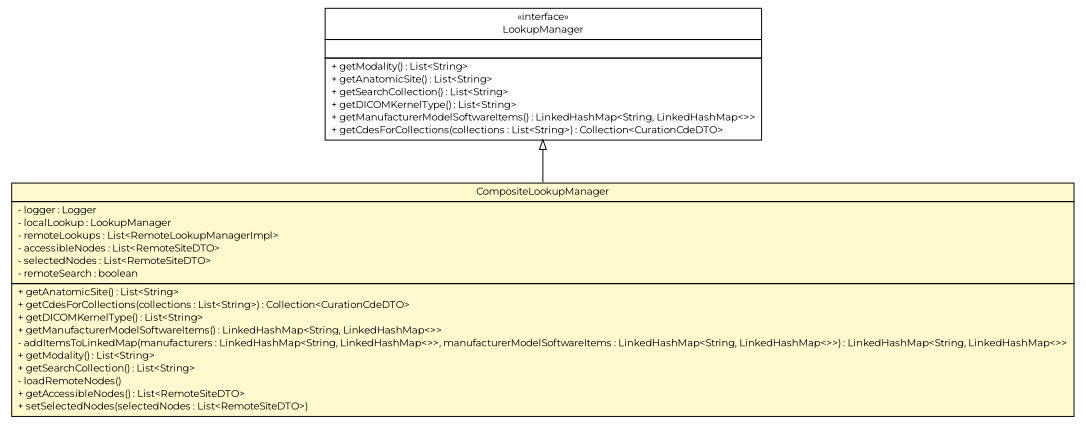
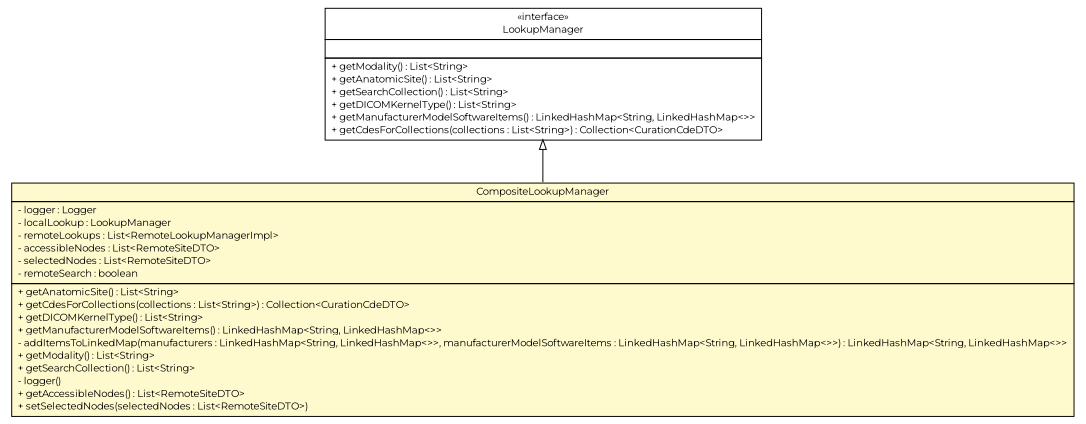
  digraph {
    fontname=Montserrat
    node [fontcolor=black fontname=Montserrat fontsize=10.0 shape=plaintext]
-   n1 [label=<<table border="0" cellborder="1" cellspacing="0" cellpadding="2" port="p" bgcolor="lemonChiffon" href="./CompositeLookupManager.html"> 		<tr><td><table border="0" cellspacing="0" cellpadding="1"> 			<tr><td> CompositeLookupManager </td></tr> 		</table></td></tr> 		<tr><td><table border="0" cellspacing="0" cellpadding="1"> 			<tr><td align="left"> - logger : Logger </td></tr> 			<tr><td align="left"> - localLookup : LookupManager </td></tr> 			<tr><td align="left"> - remoteLookups : List&lt;RemoteLookupManagerImpl&gt; </td></tr> 			<tr><td align="left"> - accessibleNodes : List&lt;RemoteSiteDTO&gt; </td></tr> 			<tr><td align="left"> - selectedNodes : List&lt;RemoteSiteDTO&gt; </td></tr> 			<tr><td align="left"> - remoteSearch : boolean </td></tr> 		</table></td></tr> 		<tr><td><table border="0" cellspacing="0" cellpadding="1"> 			<tr><td align="left"> + getAnatomicSite() : List&lt;String&gt; </td></tr> 			<tr><td align="left"> + getCdesForCollections(collections : List&lt;String&gt;) : Collection&lt;CurationCdeDTO&gt; </td></tr> 			<tr><td align="left"> + getDICOMKernelType() : List&lt;String&gt; </td></tr> 			<tr><td align="left"> + getManufacturerModelSoftwareItems() : LinkedHashMap&lt;String, LinkedHashMap&lt;&gt;&gt; </td></tr> 			<tr><td align="left"> - addItemsToLinkedMap(manufacturers : LinkedHashMap&lt;String, LinkedHashMap&lt;&gt;&gt;, manufacturerModelSoftwareItems : LinkedHashMap&lt;String, LinkedHashMap&lt;&gt;&gt;) : LinkedHashMap&lt;String, LinkedHashMap&lt;&gt;&gt; </td></tr> 			<tr><td align="left"> + getModality() : List&lt;String&gt; </td></tr> 			<tr><td align="left"> + getSearchCollection() : List&lt;String&gt; </td></tr> 			<tr><td align="left"> - loadRemoteNodes() </td></tr> 			<tr><td align="left"> + getAccessibleNodes() : List&lt;RemoteSiteDTO&gt; </td></tr> 			<tr><td align="left"> + setSelectedNodes(selectedNodes : List&lt;RemoteSiteDTO&gt;) </td></tr> 		</table></td></tr> 		</table>>]
+   n1 [label=<<table border="0" cellborder="1" cellspacing="0" cellpadding="2" port="p" bgcolor="lemonChiffon" href="./CompositeLookupManager.html"> 		<tr><td><table border="0" cellspacing="0" cellpadding="1"> 			<tr><td> CompositeLookupManager </td></tr> 		</table></td></tr> 		<tr><td><table border="0" cellspacing="0" cellpadding="1"> 			<tr><td align="left"> - logger : Logger </td></tr> 			<tr><td align="left"> - localLookup : LookupManager </td></tr> 			<tr><td align="left"> - remoteLookups : List&lt;RemoteLookupManagerImpl&gt; </td></tr> 			<tr><td align="left"> - accessibleNodes : List&lt;RemoteSiteDTO&gt; </td></tr> 			<tr><td align="left"> - selectedNodes : List&lt;RemoteSiteDTO&gt; </td></tr> 			<tr><td align="left"> - remoteSearch : boolean </td></tr> 		</table></td></tr> 		<tr><td><table border="0" cellspacing="0" cellpadding="1"> 			<tr><td align="left"> + getAnatomicSite() : List&lt;String&gt; </td></tr> 			<tr><td align="left"> + getCdesForCollections(collections : List&lt;String&gt;) : Collection&lt;CurationCdeDTO&gt; </td></tr> 			<tr><td align="left"> + getDICOMKernelType() : List&lt;String&gt; </td></tr> 			<tr><td align="left"> + getManufacturerModelSoftwareItems() : LinkedHashMap&lt;String, LinkedHashMap&lt;&gt;&gt; </td></tr> 			<tr><td align="left"> - addItemsToLinkedMap(manufacturers : LinkedHashMap&lt;String, LinkedHashMap&lt;&gt;&gt;, manufacturerModelSoftwareItems : LinkedHashMap&lt;String, LinkedHashMap&lt;&gt;&gt;) : LinkedHashMap&lt;String, LinkedHashMap&lt;&gt;&gt; </td></tr> 			<tr><td align="left"> + getModality() : List&lt;String&gt; </td></tr> 			<tr><td align="left"> + getSearchCollection() : List&lt;String&gt; </td></tr> 			<tr><td align="left"> - logger() </td></tr> 			<tr><td align="left"> + getAccessibleNodes() : List&lt;RemoteSiteDTO&gt; </td></tr> 			<tr><td align="left"> + setSelectedNodes(selectedNodes : List&lt;RemoteSiteDTO&gt;) </td></tr> 		</table></td></tr> 		</table>>]
    n2 [label=<<table border="0" cellborder="1" cellspacing="0" cellpadding="2" port="p" href="./LookupManager.html"> 		<tr><td><table border="0" cellspacing="0" cellpadding="1"> 			<tr><td> &laquo;interface&raquo; </td></tr> 			<tr><td> LookupManager </td></tr> 		</table></td></tr> 		<tr><td><table border="0" cellspacing="0" cellpadding="1"> 			<tr><td align="left">  </td></tr> 		</table></td></tr> 		<tr><td><table border="0" cellspacing="0" cellpadding="1"> 			<tr><td align="left"> + getModality() : List&lt;String&gt; </td></tr> 			<tr><td align="left"> + getAnatomicSite() : List&lt;String&gt; </td></tr> 			<tr><td align="left"> + getSearchCollection() : List&lt;String&gt; </td></tr> 			<tr><td align="left"> + getDICOMKernelType() : List&lt;String&gt; </td></tr> 			<tr><td align="left"> + getManufacturerModelSoftwareItems() : LinkedHashMap&lt;String, LinkedHashMap&lt;&gt;&gt; </td></tr> 			<tr><td align="left"> + getCdesForCollections(collections : List&lt;String&gt;) : Collection&lt;CurationCdeDTO&gt; </td></tr> 		</table></td></tr> 		</table>>]
    n2 -> n1 [arrowtail=empty dir=back fontname=Montserrat fontsize=10 headport=p labelfontname=Helvetica labelfontsize=10 style=solid tailport=p]
  }
